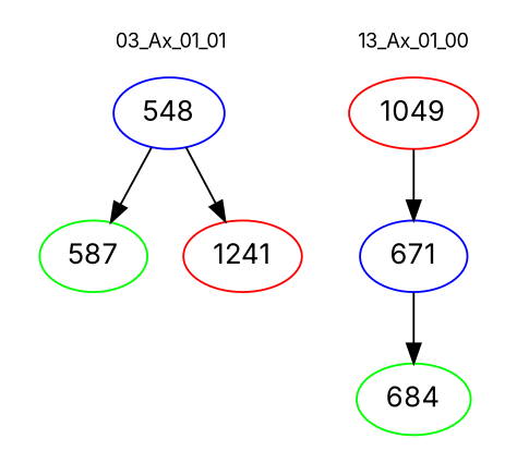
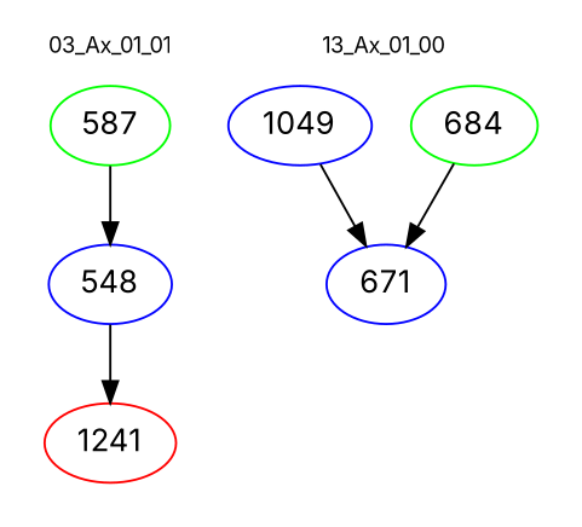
  digraph {
    fontname=Inter
    node [color=blue fontname=Inter]
    edge [color=black fontname=Inter]
    n1 [label=548]
    n2 [color=green label=587]
    n3 [color=red label=1241]
    n4 [label=671]
    n5 [color=green label=684]
-   n6 [color=red label=1049]
+   n6 [label=1049]
    subgraph cluster_1 {
      color=white
      fontsize=10
      label="03_Ax_01_01"
      n1
      n2
      n3
    }
    subgraph cluster_2 {
      color=white
      fontsize=10
      label="13_Ax_01_00"
      n4
      n5
      n6
    }
-   n1 -> n2
+   n2 -> n1
    n1 -> n3
-   n4 -> n5
+   n5 -> n4
    n6 -> n4
  }
